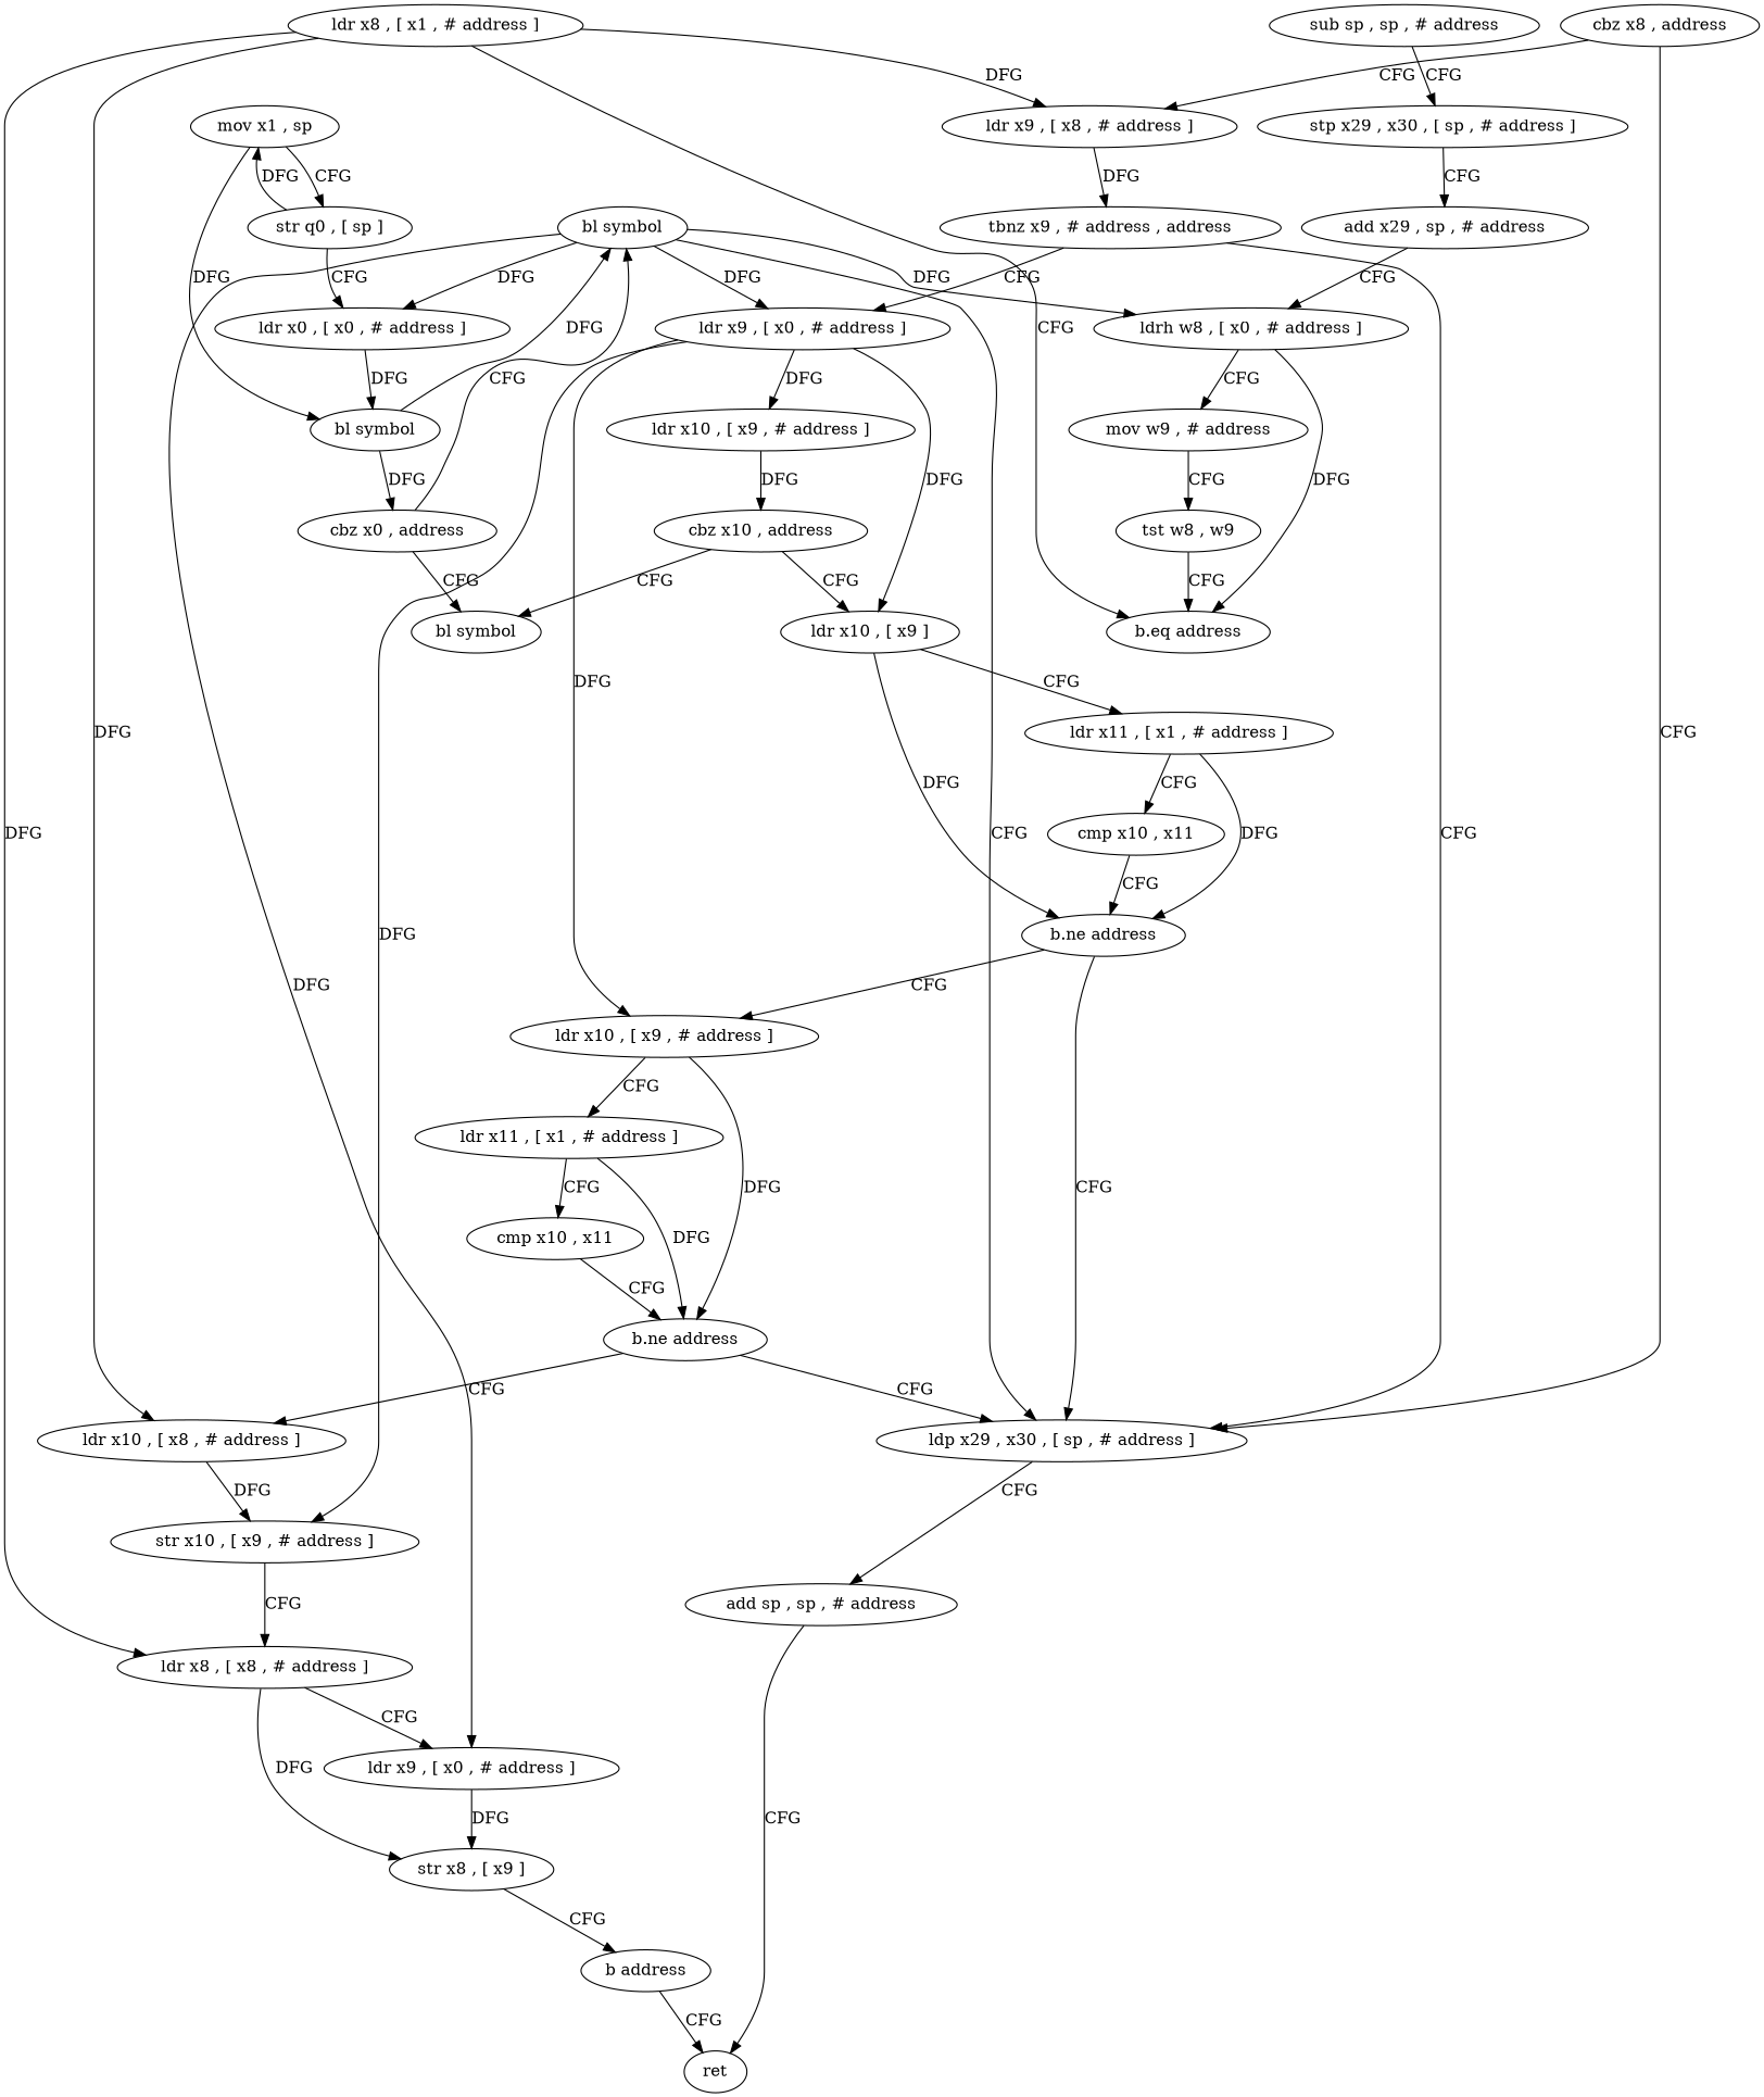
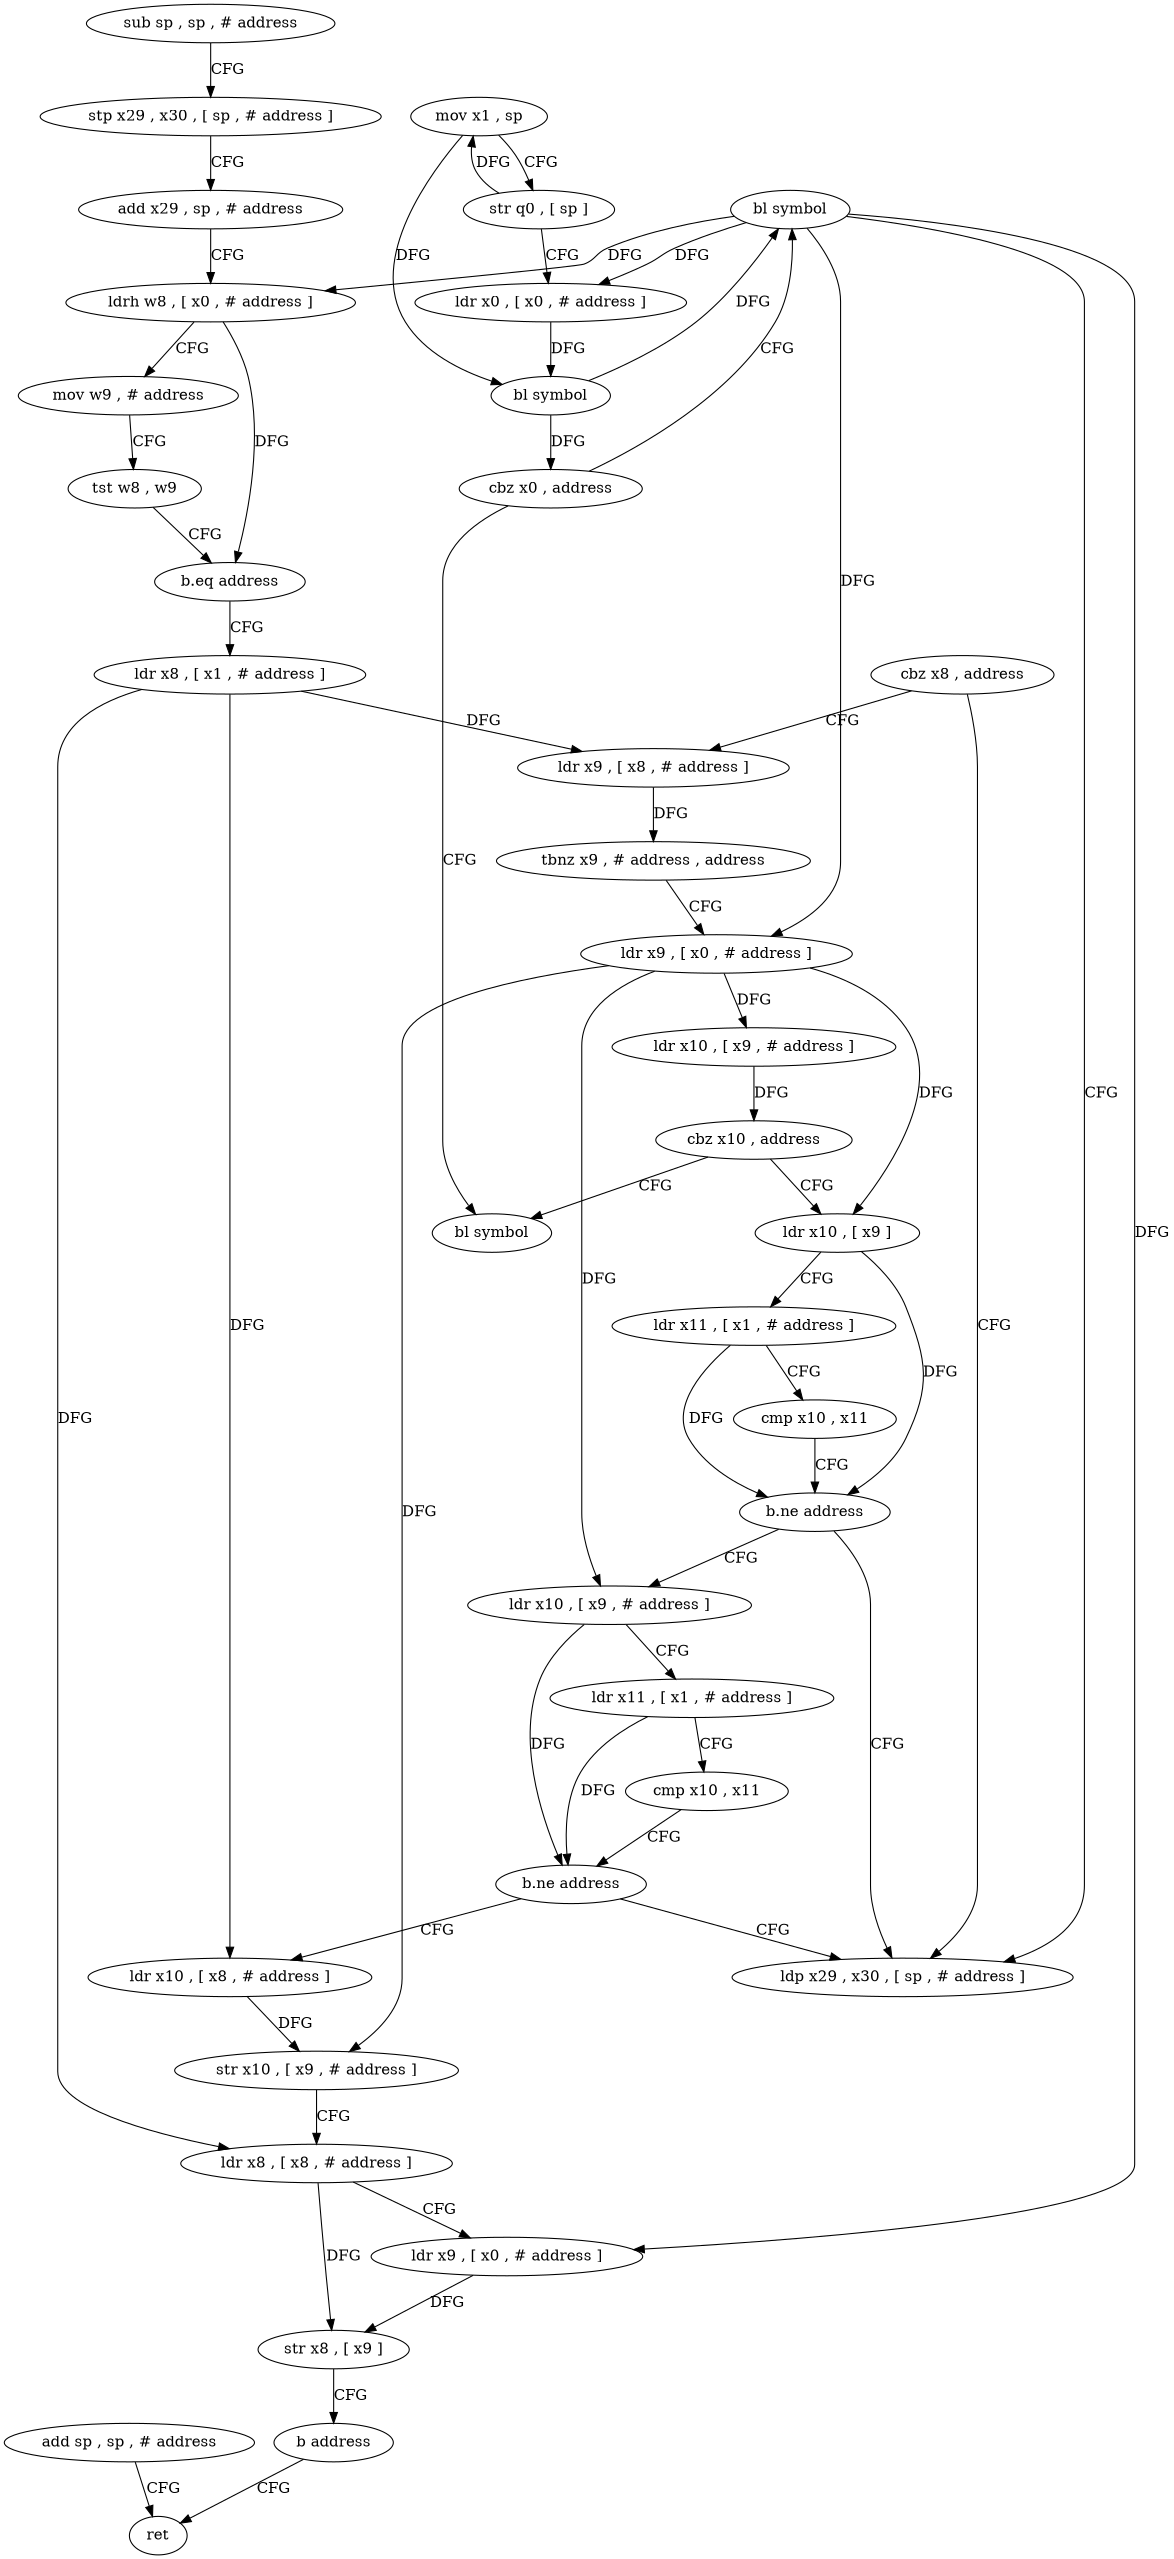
  digraph {
    n1 [label="sub sp , sp , # address"]
    n2 [label="stp x29 , x30 , [ sp , # address ]"]
    n3 [label="add x29 , sp , # address"]
    n4 [label="ldrh w8 , [ x0 , # address ]"]
    n5 [label="mov w9 , # address"]
    n6 [label="b.eq address"]
    n7 [label="tst w8 , w9"]
    n8 [label="ldr x8 , [ x1 , # address ]"]
    n9 [label="ldr x9 , [ x8 , # address ]"]
    n10 [label="ldr x10 , [ x8 , # address ]"]
    n11 [label="ldr x8 , [ x8 , # address ]"]
    n12 [label="cbz x8 , address"]
    n13 [label="ldp x29 , x30 , [ sp , # address ]"]
    n14 [label="tbnz x9 , # address , address"]
    n15 [label="str x10 , [ x9 , # address ]"]
    n16 [label="ldr x9 , [ x0 , # address ]"]
    n17 [label="str x8 , [ x9 ]"]
    n18 [label="mov x1 , sp"]
    n19 [label="str q0 , [ sp ]"]
    n20 [label="bl symbol"]
    n21 [label="ldr x0 , [ x0 , # address ]"]
    n22 [label="add sp , sp , # address"]
    n23 [label=ret]
    n24 [label="ldr x9 , [ x0 , # address ]"]
    n25 [label="cbz x0 , address"]
    n26 [label="bl symbol"]
    n27 [label="bl symbol"]
    n28 [label="ldr x10 , [ x9 , # address ]"]
    n29 [label="ldr x10 , [ x9 ]"]
    n30 [label="ldr x10 , [ x9 , # address ]"]
    n31 [label="cbz x10 , address"]
    n32 [label="ldr x11 , [ x1 , # address ]"]
    n33 [label="b.ne address"]
    n34 [label="ldr x11 , [ x1 , # address ]"]
    n35 [label="b.ne address"]
    n36 [label="cmp x10 , x11"]
    n37 [label="cmp x10 , x11"]
    n38 [label="b address"]
    n1 -> n2 [label=CFG]
    n2 -> n3 [label=CFG]
    n3 -> n4 [label=CFG]
    n4 -> n5 [label=CFG]
    n4 -> n6 [label=DFG]
    n5 -> n7 [label=CFG]
-   n8 -> n6 [label=CFG]
+   n6 -> n8 [label=CFG]
    n7 -> n6 [label=CFG]
    n8 -> n9 [label=DFG]
    n8 -> n10 [label=DFG]
    n8 -> n11 [label=DFG]
    n9 -> n14 [label=DFG]
    n10 -> n15 [label=DFG]
    n11 -> n16 [label=CFG]
    n11 -> n17 [label=DFG]
    n12 -> n9 [label=CFG]
    n12 -> n13 [label=CFG]
-   n13 -> n22 [label=CFG]
-   n14 -> n13 [label=CFG]
    n14 -> n24 [label=CFG]
    n15 -> n11 [label=CFG]
    n16 -> n17 [label=DFG]
    n17 -> n38 [label=CFG]
    n18 -> n19 [label=CFG]
    n18 -> n20 [label=DFG]
    n19 -> n18 [label=DFG]
    n19 -> n21 [label=CFG]
    n20 -> n25 [label=DFG]
    n20 -> n26 [label=DFG]
    n21 -> n20 [label=DFG]
    n22 -> n23 [label=CFG]
    n24 -> n15 [label=DFG]
    n24 -> n28 [label=DFG]
    n24 -> n29 [label=DFG]
    n24 -> n30 [label=DFG]
    n25 -> n26 [label=CFG]
    n25 -> n27 [label=CFG]
    n26 -> n4 [label=DFG]
    n26 -> n13 [label=CFG]
    n26 -> n16 [label=DFG]
    n26 -> n21 [label=DFG]
    n26 -> n24 [label=DFG]
    n28 -> n31 [label=DFG]
    n29 -> n32 [label=CFG]
    n29 -> n33 [label=DFG]
    n30 -> n34 [label=CFG]
    n30 -> n35 [label=DFG]
    n31 -> n27 [label=CFG]
    n31 -> n29 [label=CFG]
    n32 -> n33 [label=DFG]
    n32 -> n36 [label=CFG]
    n33 -> n13 [label=CFG]
    n33 -> n30 [label=CFG]
    n34 -> n35 [label=DFG]
    n34 -> n37 [label=CFG]
    n35 -> n10 [label=CFG]
    n35 -> n13 [label=CFG]
    n36 -> n33 [label=CFG]
    n37 -> n35 [label=CFG]
    n38 -> n23 [label=CFG]
  }
